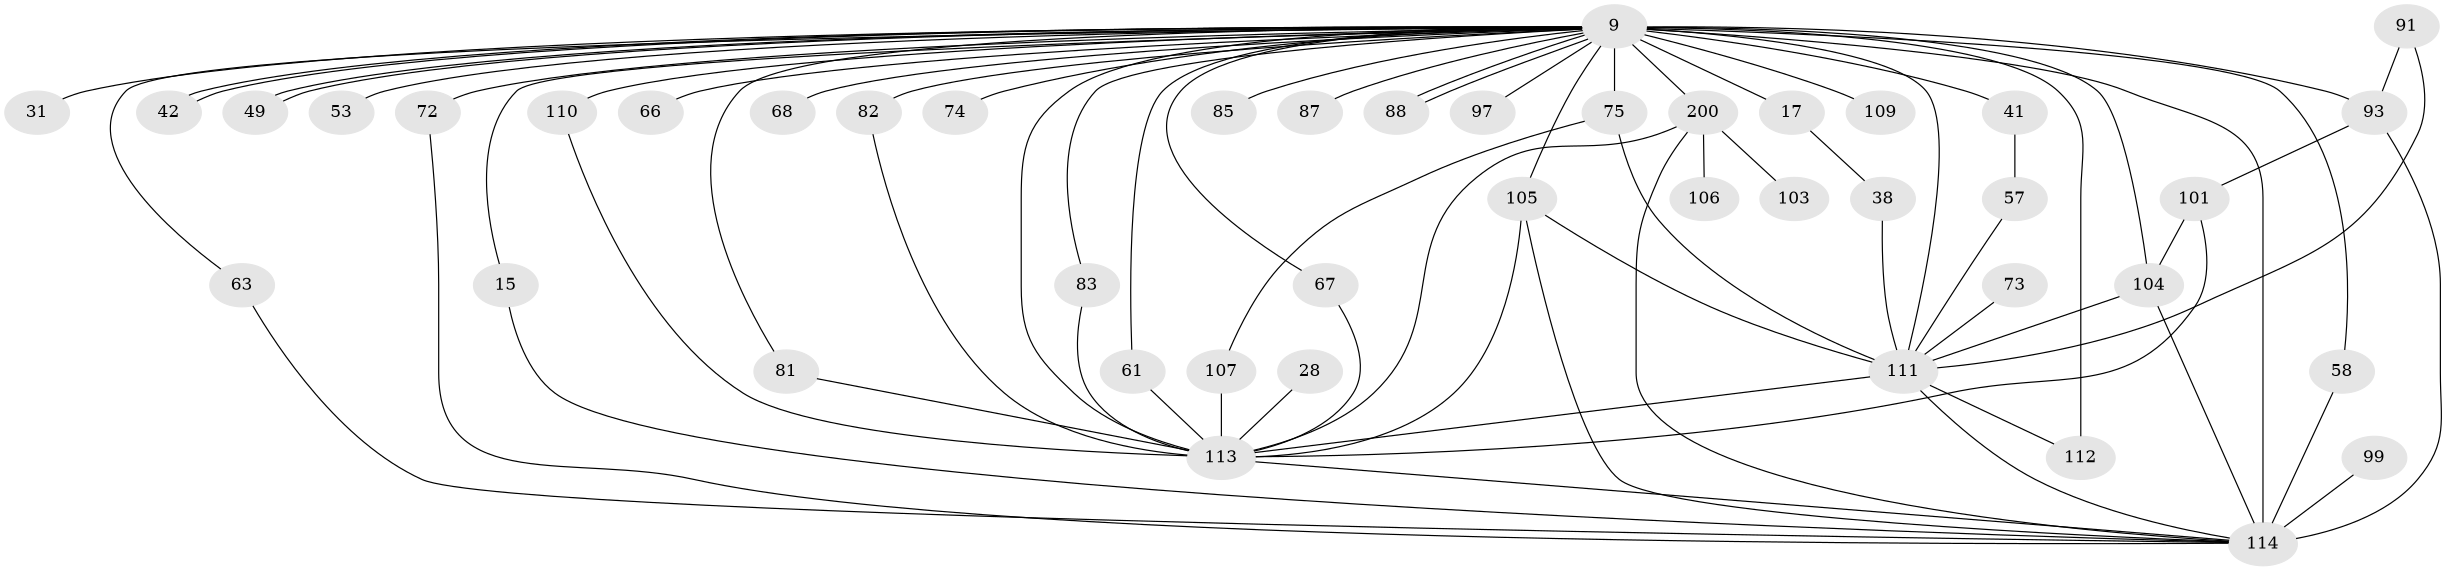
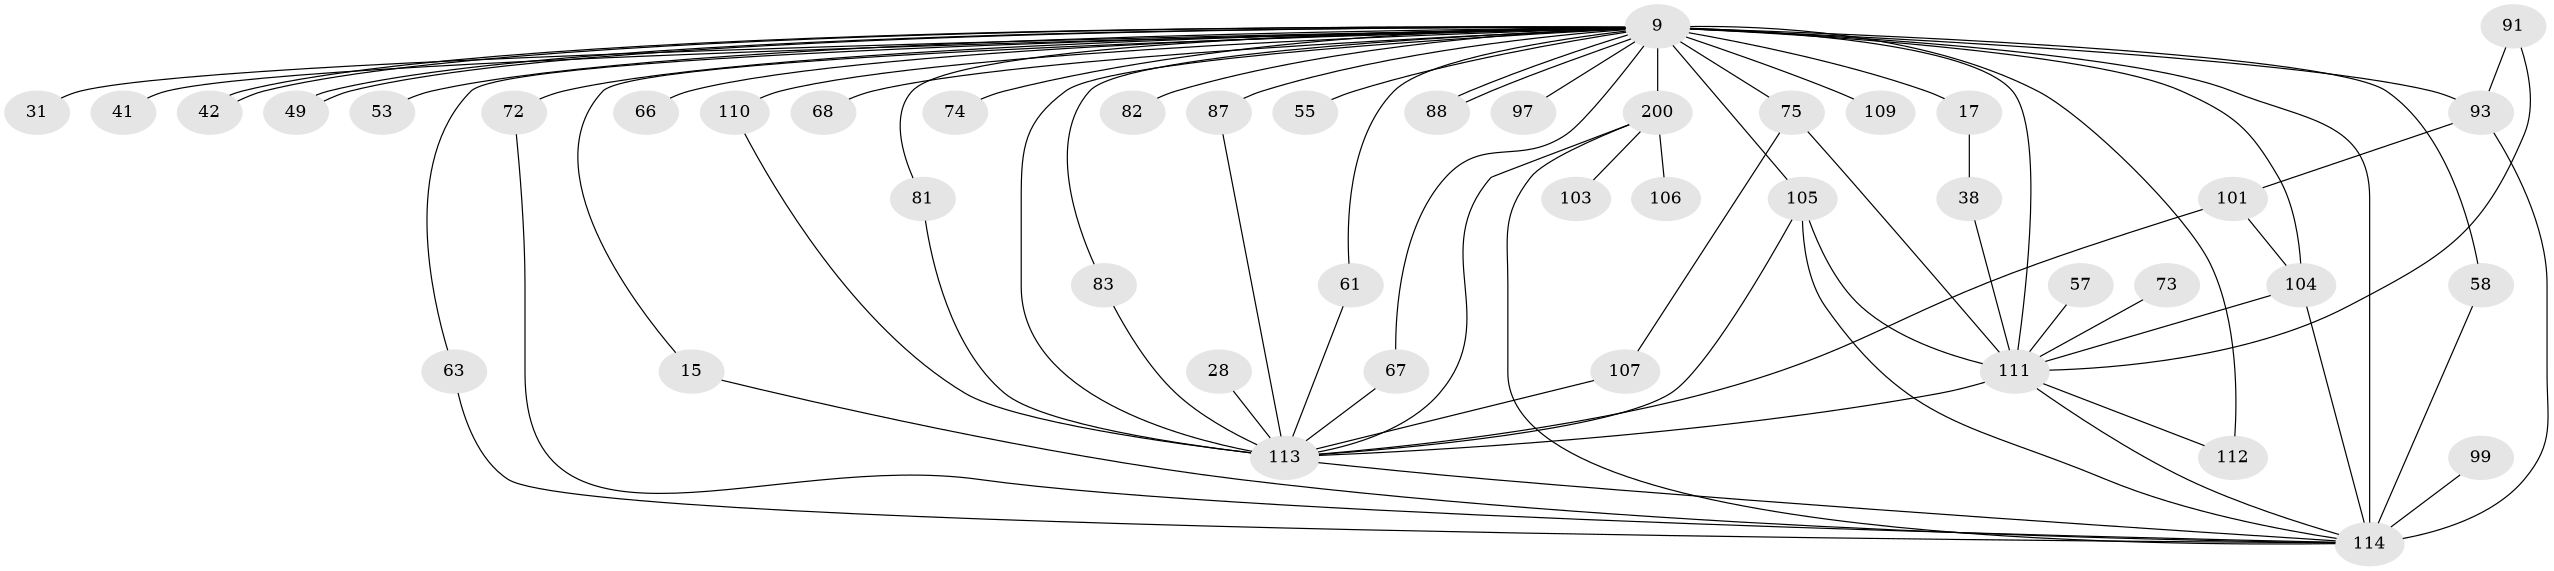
  graph {
    node [color=gray90 style=filled]
    9 [super="+7+5"]
    15
    17
    31
    41 [super="+16"]
    42
    49
    53
    58
    61
    63
    66
    67
    68
    72 [super="+46"]
    74
    75 [super="+48+39"]
    81
    82
    83
-   85 [super="+71+36"]
+   85 [super="+71+36" label=55]
    87 [super="+47"]
    88
    93 [super="+86+52"]
    97
    n26 [label=200 super="+19+18+69"]
    104 [super="+96+84+95"]
    105 [super="+70"]
    109 [super="+79+98"]
    110 [super="+62"]
    111 [super="+89"]
    112 [super="+76+12"]
    113 [super="+44+13+78+102"]
    114 [super="+59+108+34+54+10"]
    38
    57
    107
    101 [super="+55+51"]
    106
    103
    28
    73
    91
    99
    9 -- 15
    9 -- 17 [weight=2]
    9 -- 31 [weight=2]
    9 -- 41 [weight=3]
    9 -- 42
    9 -- 42
    9 -- 49
    9 -- 49
    9 -- 53 [weight=2]
    9 -- 58
    9 -- 61
    9 -- 63
    9 -- 66 [weight=2]
    9 -- 67
    9 -- 68 [weight=2]
    9 -- 72 [weight=2]
    9 -- 74
    9 -- 75 [weight=4]
    9 -- 81
    9 -- 82 [weight=2]
    9 -- 83
    9 -- 85 [weight=3]
    9 -- 87 [weight=2]
    9 -- 88
    9 -- 88
    9 -- 93 [weight=4]
    9 -- 97 [weight=2]
    9 -- n26 [weight=3]
    9 -- 104 [weight=7]
    9 -- 105 [weight=3]
    9 -- 109 [weight=2]
    9 -- 110 [weight=2]
    9 -- 111 [weight=11]
    9 -- 112 [weight=3]
    9 -- 113 [weight=14]
    9 -- 114 [weight=13]
    15 -- 114
    17 -- 38
-   41 -- 57
    58 -- 114
    61 -- 113
    63 -- 114
    67 -- 113
    72 -- 114
    75 -- 111
    75 -- 107
    81 -- 113
    83 -- 113
-   82 -- 113
+   87 -- 113
    93 -- 114 [weight=3]
    93 -- 101 [weight=2]
    n26 -- 113
    n26 -- 114
    n26 -- 106
    n26 -- 103
    104 -- 111 [weight=3]
    104 -- 114
    105 -- 111
    105 -- 113
    105 -- 114
    110 -- 113
    111 -- 112
    111 -- 113 [weight=6]
    111 -- 114 [weight=6]
    113 -- 114 [weight=6]
    38 -- 111
    57 -- 111
    107 -- 113
    101 -- 104 [weight=2]
    101 -- 113 [weight=2]
    28 -- 113 [weight=2]
    73 -- 111
    91 -- 93
    91 -- 111
    99 -- 114 [weight=2]
  }
